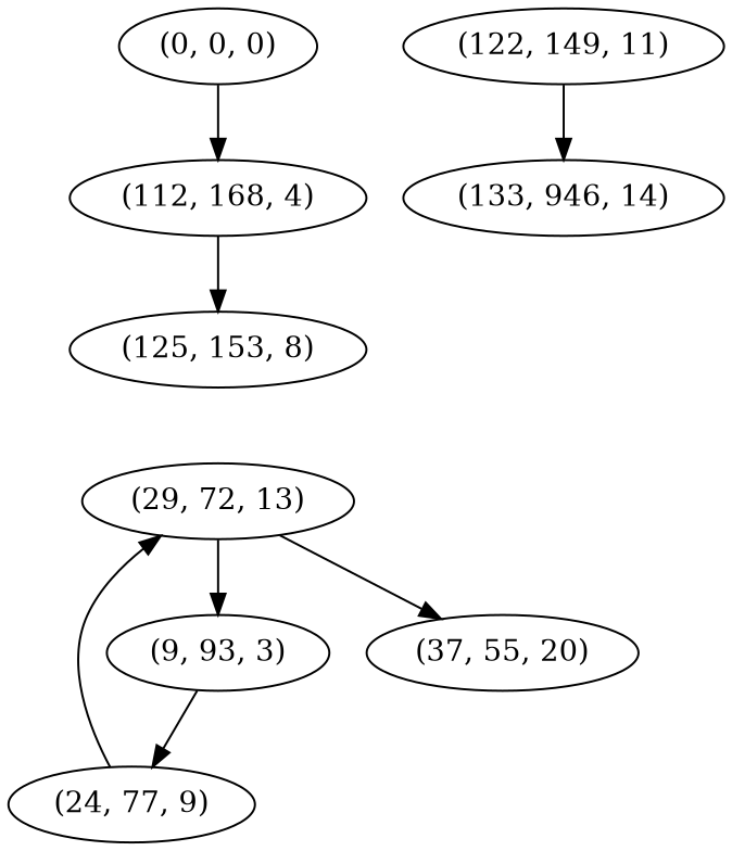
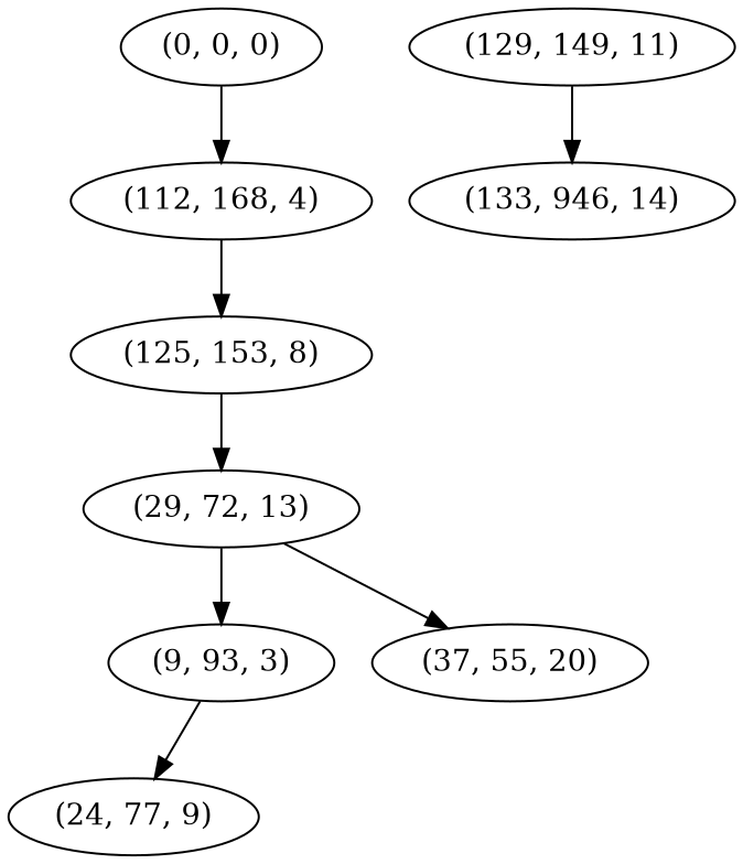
  digraph {
    "(0, 0, 0)"
    "(112, 168, 4)"
    "(9, 93, 3)"
    "(24, 77, 9)"
    "(125, 153, 8)"
    "(29, 72, 13)"
    n7 [label="(37, 55, 20)"]
    n8 [label="(133, 946, 14)"]
-   "(129, 149, 11)" [label="(122, 149, 11)"]
+   "(129, 149, 11)"
    "(0, 0, 0)" -> "(112, 168, 4)"
    "(112, 168, 4)" -> "(125, 153, 8)"
    "(9, 93, 3)" -> "(24, 77, 9)"
-   "(24, 77, 9)" -> "(29, 72, 13)"
+   "(125, 153, 8)" -> "(29, 72, 13)"
    "(29, 72, 13)" -> "(9, 93, 3)"
    "(29, 72, 13)" -> n7
    "(129, 149, 11)" -> n8
  }
